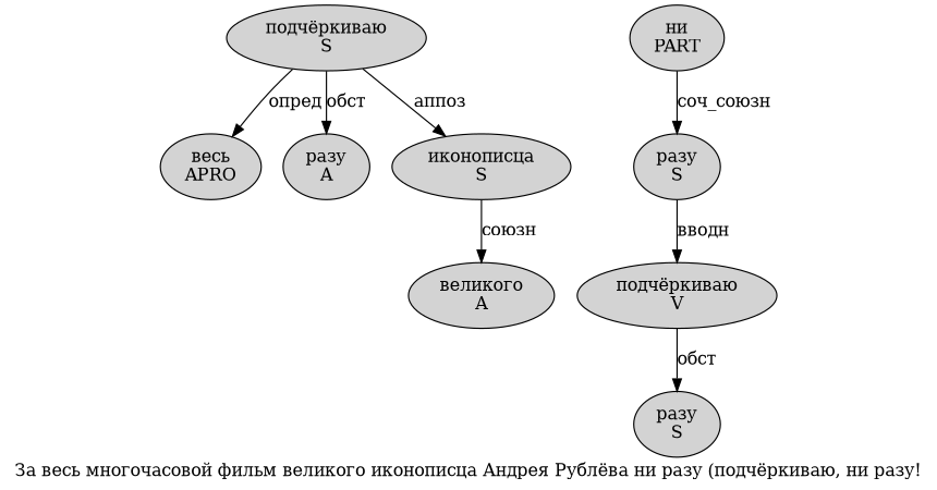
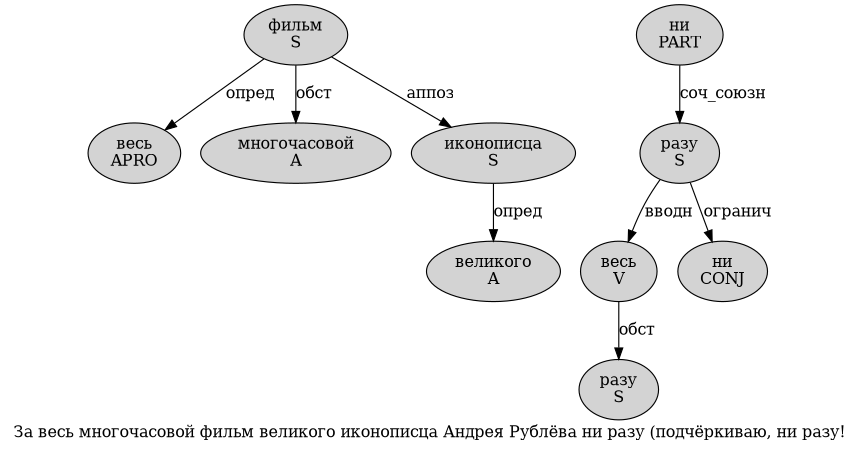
  digraph {
    label="За весь многочасовой фильм великого иконописца Андрея Рублёва ни разу (подчёркиваю, ни разу!"
    node [fillcolor=lightgray penwidth=1 shape=ellipse style=filled]
-   n1 [label="подчёркиваю\nS"]
+   n1 [label="фильм\nS"]
    n2 [label="весь\nAPRO"]
-   n3 [label="разу\nA"]
+   n3 [label="многочасовой\nA"]
    n4 [label="иконописца\nS"]
    n5 [label="великого\nA"]
    n6 [label="ни\nPART"]
    n7 [label="разу\nS"]
-   n8 [label="подчёркиваю\nV"]
+   n8 [label="весь\nV"]
+   n9 [label="ни\nCONJ"]
    n10 [label="разу\nS"]
    n1 -> n2 [label="опред"]
    n1 -> n3 [label="обст"]
    n1 -> n4 [label="аппоз"]
-   n4 -> n5 [label="союзн"]
+   n4 -> n5 [label="опред"]
    n6 -> n7 [label="соч_союзн"]
    n7 -> n8 [label="вводн"]
+   n7 -> n9 [label="огранич"]
    n8 -> n10 [label="обст"]
  }
